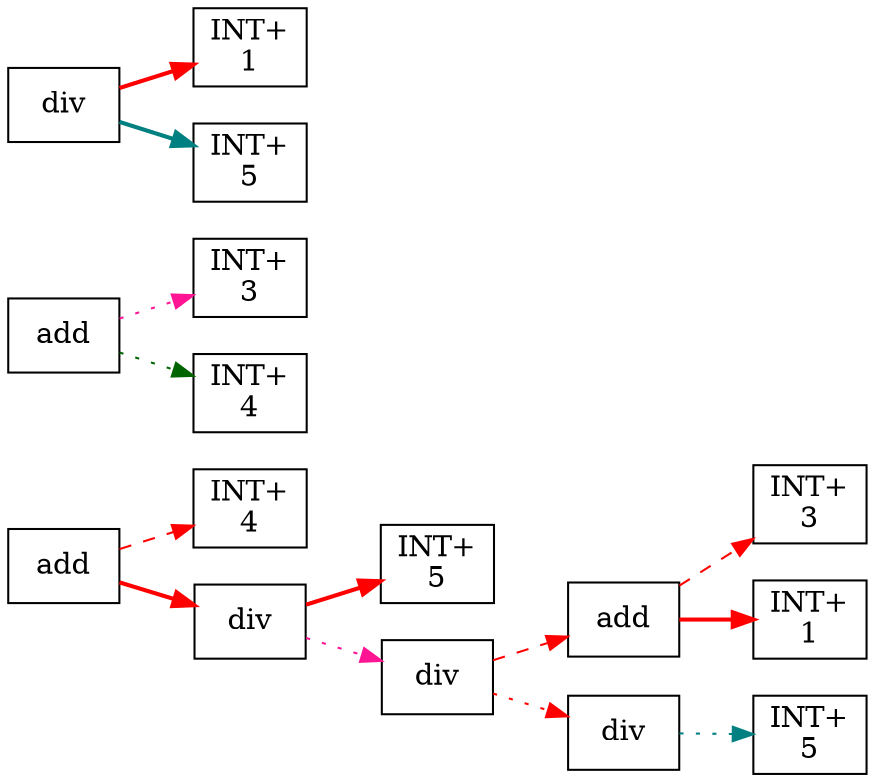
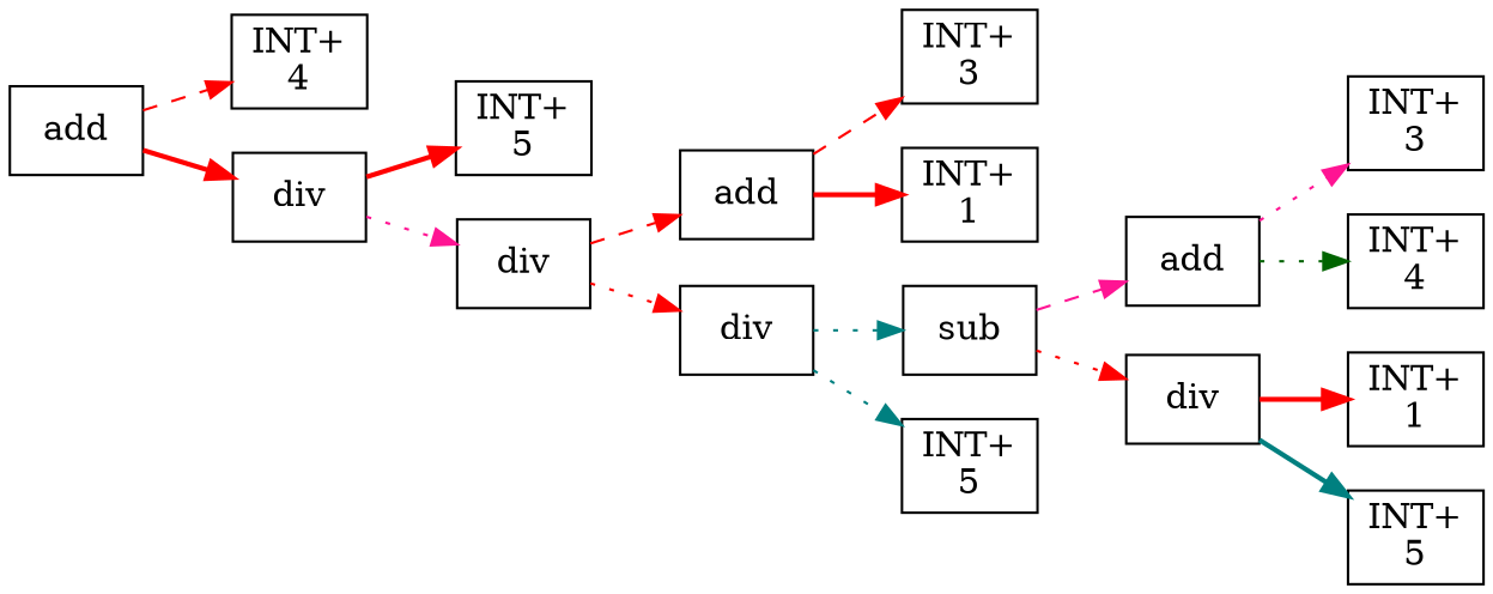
  digraph {
    rankdir=LR
    node [shape=box]
    edge [color=red style=dotted]
    n1 [label=add]
    n2 [label="INT+\n4"]
    n3 [label=div]
    n4 [label="INT+\n5"]
    n5 [label=div]
    n6 [label=add]
    n7 [label=div]
    n8 [label="INT+\n3"]
    n9 [label="INT+\n1"]
+   n10 [label=sub]
    n11 [label="INT+\n5"]
    n12 [label=add]
    n13 [label=div]
    n14 [label="INT+\n3"]
    n15 [label="INT+\n4"]
    n16 [label="INT+\n1"]
    n17 [label="INT+\n5"]
    n1 -> n2 [style=dashed]
    n1 -> n3 [style=bold]
    n3 -> n4 [style=bold]
    n3 -> n5 [color=deeppink]
    n5 -> n6 [style=dashed]
    n5 -> n7
    n6 -> n8 [style=dashed]
    n6 -> n9 [style=bold]
+   n7 -> n10 [color=teal]
    n7 -> n11 [color=teal]
+   n10 -> n12 [color=deeppink style=dashed]
+   n10 -> n13
    n12 -> n14 [color=deeppink]
    n12 -> n15 [color=darkgreen]
    n13 -> n16 [style=bold]
    n13 -> n17 [color=teal style=bold]
  }
